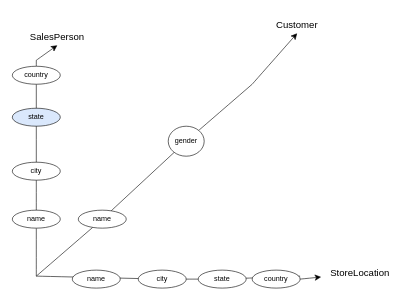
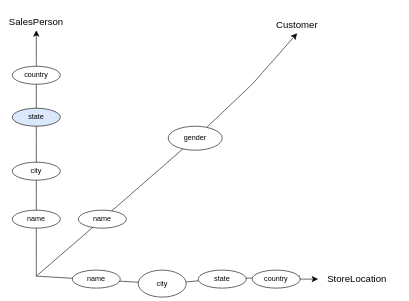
  <mxCell id="0" />
  <mxCell id="1" parent="0" />
  <mxCell id="2" value="Customer" style="text;html=1;align=center;verticalAlign=middle;whiteSpace=wrap;rounded=0;fontSize=16;" vertex="1" parent="1"><mxGeometry x="465" y="25" width="60" height="30" as="geometry" /></mxCell>
  <mxCell id="3" value="" style="endArrow=none;html=1;rounded=0;fontSize=12;startSize=8;endSize=8;curved=1;" edge="1" parent="1" source="11"><mxGeometry width="50" height="50" relative="1" as="geometry"><mxPoint x="60" y="460" as="sourcePoint" /><mxPoint x="420" y="140" as="targetPoint" /></mxGeometry></mxCell>
  <mxCell id="4" value="" style="endArrow=none;html=1;rounded=0;fontSize=12;startSize=8;endSize=8;curved=1;" edge="1" parent="1" source="15"><mxGeometry width="50" height="50" relative="1" as="geometry"><mxPoint x="60" y="460" as="sourcePoint" /><mxPoint x="60" y="100" as="targetPoint" /></mxGeometry></mxCell>
  <mxCell id="5" value="" style="endArrow=none;html=1;rounded=0;fontSize=12;startSize=8;endSize=8;curved=1;" edge="1" parent="1" source="24"><mxGeometry width="50" height="50" relative="1" as="geometry"><mxPoint x="60" y="460" as="sourcePoint" /><mxPoint x="500" y="460" as="targetPoint" /></mxGeometry></mxCell>
- <mxCell id="6" value="SalesPerson" style="text;html=1;align=center;verticalAlign=middle;whiteSpace=wrap;rounded=0;fontSize=16;" vertex="1" parent="1"><mxGeometry x="65" y="45" width="60" height="30" as="geometry" /></mxCell>
- <mxCell id="7" value="StoreLocation" style="text;html=1;align=center;verticalAlign=middle;whiteSpace=wrap;rounded=0;fontSize=16;" vertex="1" parent="1"><mxGeometry x="535" y="440" width="130" height="30" as="geometry" /></mxCell>
+ <mxCell id="6" value="SalesPerson" style="text;html=1;align=center;verticalAlign=middle;whiteSpace=wrap;rounded=0;fontSize=16;" vertex="1" parent="1"><mxGeometry x="30" y="20" width="60" height="30" as="geometry" /></mxCell>
+ <mxCell id="7" value="StoreLocation" style="text;html=1;align=center;verticalAlign=middle;whiteSpace=wrap;rounded=0;fontSize=16;" vertex="1" parent="1"><mxGeometry x="530" y="450" width="130" height="30" as="geometry" /></mxCell>
  <mxCell id="8" value="" style="endArrow=none;html=1;rounded=0;fontSize=12;startSize=8;endSize=8;curved=1;" edge="1" parent="1" target="9"><mxGeometry width="50" height="50" relative="1" as="geometry"><mxPoint x="60" y="460" as="sourcePoint" /><mxPoint x="420" y="140" as="targetPoint" /></mxGeometry></mxCell>
  <mxCell id="9" value="name" style="ellipse;whiteSpace=wrap;html=1;" vertex="1" parent="1"><mxGeometry x="130" y="350" width="80" height="30" as="geometry" /></mxCell>
  <mxCell id="10" value="" style="endArrow=none;html=1;rounded=0;fontSize=12;startSize=8;endSize=8;curved=1;" edge="1" parent="1" source="9" target="11"><mxGeometry width="50" height="50" relative="1" as="geometry"><mxPoint x="185" y="351" as="sourcePoint" /><mxPoint x="420" y="140" as="targetPoint" /></mxGeometry></mxCell>
- <mxCell id="11" value="gender" style="ellipse;whiteSpace=wrap;html=1;" vertex="1" parent="1"><mxGeometry x="280" y="210" width="60" height="50" as="geometry" /></mxCell>
+ <mxCell id="11" value="gender" style="ellipse;whiteSpace=wrap;html=1;" vertex="1" parent="1"><mxGeometry x="280" y="210" width="90" height="40" as="geometry" /></mxCell>
  <mxCell id="12" value="" style="endArrow=none;html=1;rounded=0;fontSize=12;startSize=8;endSize=8;curved=1;" edge="1" parent="1" target="13"><mxGeometry width="50" height="50" relative="1" as="geometry"><mxPoint x="60" y="460" as="sourcePoint" /><mxPoint x="60" y="100" as="targetPoint" /></mxGeometry></mxCell>
  <mxCell id="13" value="name" style="ellipse;whiteSpace=wrap;html=1;" vertex="1" parent="1"><mxGeometry x="20" y="350" width="80" height="30" as="geometry" /></mxCell>
  <mxCell id="14" value="" style="endArrow=none;html=1;rounded=0;fontSize=12;startSize=8;endSize=8;curved=1;" edge="1" parent="1" source="13" target="15"><mxGeometry width="50" height="50" relative="1" as="geometry"><mxPoint x="60" y="350" as="sourcePoint" /><mxPoint x="60" y="100" as="targetPoint" /></mxGeometry></mxCell>
  <mxCell id="15" value="country" style="ellipse;whiteSpace=wrap;html=1;" vertex="1" parent="1"><mxGeometry x="20" y="110" width="80" height="30" as="geometry" /></mxCell>
  <mxCell id="16" value="state" style="ellipse;whiteSpace=wrap;html=1;fillColor=#dae8fc;" vertex="1" parent="1"><mxGeometry x="20" y="180" width="80" height="30" as="geometry" /></mxCell>
  <mxCell id="17" value="city&lt;span style=&quot;color: rgba(0, 0, 0, 0); font-family: monospace; font-size: 0px; text-align: start; text-wrap: nowrap;&quot;&gt;%3CmxGraphModel%3E%3Croot%3E%3CmxCell%20id%3D%220%22%2F%3E%3CmxCell%20id%3D%221%22%20parent%3D%220%22%2F%3E%3CmxCell%20id%3D%222%22%20value%3D%22name%22%20style%3D%22ellipse%3BwhiteSpace%3Dwrap%3Bhtml%3D1%3B%22%20vertex%3D%221%22%20parent%3D%221%22%3E%3CmxGeometry%20x%3D%22440%22%20y%3D%22370%22%20width%3D%2280%22%20height%3D%2230%22%20as%3D%22geometry%22%2F%3E%3C%2FmxCell%3E%3C%2Froot%3E%3C%2FmxGraphModel%3E&lt;/span&gt;" style="ellipse;whiteSpace=wrap;html=1;" vertex="1" parent="1"><mxGeometry x="20" y="270" width="80" height="30" as="geometry" /></mxCell>
  <mxCell id="18" value="" style="endArrow=classic;html=1;rounded=0;fontSize=12;startSize=8;endSize=8;curved=1;entryX=0.5;entryY=1;entryDx=0;entryDy=0;" edge="1" parent="1" target="6"><mxGeometry width="50" height="50" relative="1" as="geometry"><mxPoint x="60" y="100" as="sourcePoint" /><mxPoint x="350" y="170" as="targetPoint" /></mxGeometry></mxCell>
  <mxCell id="19" value="" style="endArrow=classic;html=1;rounded=0;fontSize=12;startSize=8;endSize=8;curved=1;entryX=0.5;entryY=1;entryDx=0;entryDy=0;" edge="1" parent="1" target="2"><mxGeometry width="50" height="50" relative="1" as="geometry"><mxPoint x="420" y="140" as="sourcePoint" /><mxPoint x="350" y="170" as="targetPoint" /></mxGeometry></mxCell>
  <mxCell id="20" value="" style="endArrow=none;html=1;rounded=0;fontSize=12;startSize=8;endSize=8;curved=1;" edge="1" parent="1" target="21"><mxGeometry width="50" height="50" relative="1" as="geometry"><mxPoint x="60" y="460" as="sourcePoint" /><mxPoint x="500" y="460" as="targetPoint" /></mxGeometry></mxCell>
- <mxCell id="21" value="city" style="ellipse;whiteSpace=wrap;html=1;" vertex="1" parent="1"><mxGeometry x="230" y="450" width="80" height="30" as="geometry" /></mxCell>
+ <mxCell id="21" value="city" style="ellipse;whiteSpace=wrap;html=1;" vertex="1" parent="1"><mxGeometry x="230" y="450" width="80" height="45" as="geometry" /></mxCell>
  <mxCell id="22" value="name&lt;span style=&quot;color: rgba(0, 0, 0, 0); font-family: monospace; font-size: 0px; text-align: start; text-wrap: nowrap;&quot;&gt;%3CmxGraphModel%3E%3Croot%3E%3CmxCell%20id%3D%220%22%2F%3E%3CmxCell%20id%3D%221%22%20parent%3D%220%22%2F%3E%3CmxCell%20id%3D%222%22%20value%3D%22name%22%20style%3D%22ellipse%3BwhiteSpace%3Dwrap%3Bhtml%3D1%3B%22%20vertex%3D%221%22%20parent%3D%221%22%3E%3CmxGeometry%20x%3D%22440%22%20y%3D%22370%22%20width%3D%2280%22%20height%3D%2230%22%20as%3D%22geometry%22%2F%3E%3C%2FmxCell%3E%3C%2Froot%3E%3C%2FmxGraphModel%3E&lt;/span&gt;" style="ellipse;whiteSpace=wrap;html=1;" vertex="1" parent="1"><mxGeometry x="120" y="450" width="80" height="30" as="geometry" /></mxCell>
  <mxCell id="23" value="" style="endArrow=none;html=1;rounded=0;fontSize=12;startSize=8;endSize=8;curved=1;" edge="1" parent="1" source="21" target="24"><mxGeometry width="50" height="50" relative="1" as="geometry"><mxPoint x="310" y="464" as="sourcePoint" /><mxPoint x="500" y="460" as="targetPoint" /></mxGeometry></mxCell>
  <mxCell id="24" value="state&lt;span style=&quot;color: rgba(0, 0, 0, 0); font-family: monospace; font-size: 0px; text-align: start; text-wrap: nowrap;&quot;&gt;%3CmxGraphModel%3E%3Croot%3E%3CmxCell%20id%3D%220%22%2F%3E%3CmxCell%20id%3D%221%22%20parent%3D%220%22%2F%3E%3CmxCell%20id%3D%222%22%20value%3D%22name%26lt%3Bspan%20style%3D%26quot%3Bcolor%3A%20rgba(0%2C%200%2C%200%2C%200)%3B%20font-family%3A%20monospace%3B%20font-size%3A%200px%3B%20text-align%3A%20start%3B%20text-wrap%3A%20nowrap%3B%26quot%3B%26gt%3B%253CmxGraphModel%253E%253Croot%253E%253CmxCell%2520id%253D%25220%2522%252F%253E%253CmxCell%2520id%253D%25221%2522%2520parent%253D%25220%2522%252F%253E%253CmxCell%2520id%253D%25222%2522%2520value%253D%2522name%2522%2520style%253D%2522ellipse%253BwhiteSpace%253Dwrap%253Bhtml%253D1%253B%2522%2520vertex%253D%25221%2522%2520parent%253D%25221%2522%253E%253CmxGeometry%2520x%253D%2522440%2522%2520y%253D%2522370%2522%2520width%253D%252280%2522%2520height%253D%252230%2522%2520as%253D%2522geometry%2522%252F%253E%253C%252FmxCell%253E%253C%252Froot%253E%253C%252FmxGraphModel%253E%26lt%3B%2Fspan%26gt%3B%22%20style%3D%22ellipse%3BwhiteSpace%3Dwrap%3Bhtml%3D1%3B%22%20vertex%3D%221%22%20parent%3D%221%22%3E%3CmxGeometry%20x%3D%22530%22%20y%3D%22460%22%20width%3D%2280%22%20height%3D%2230%22%20as%3D%22geometry%22%2F%3E%3C%2FmxCell%3E%3C%2Froot%3E%3C%2FmxGraphModel%3E&lt;/span&gt;" style="ellipse;whiteSpace=wrap;html=1;" vertex="1" parent="1"><mxGeometry x="330" y="450" width="80" height="30" as="geometry" /></mxCell>
  <mxCell id="25" style="edgeStyle=none;curved=1;rounded=0;orthogonalLoop=1;jettySize=auto;html=1;exitX=1;exitY=0.5;exitDx=0;exitDy=0;fontSize=12;startSize=8;endSize=8;" edge="1" parent="1" source="26" target="7"><mxGeometry relative="1" as="geometry" /></mxCell>
  <mxCell id="26" value="country" style="ellipse;whiteSpace=wrap;html=1;" vertex="1" parent="1"><mxGeometry x="420" y="450" width="80" height="30" as="geometry" /></mxCell>
